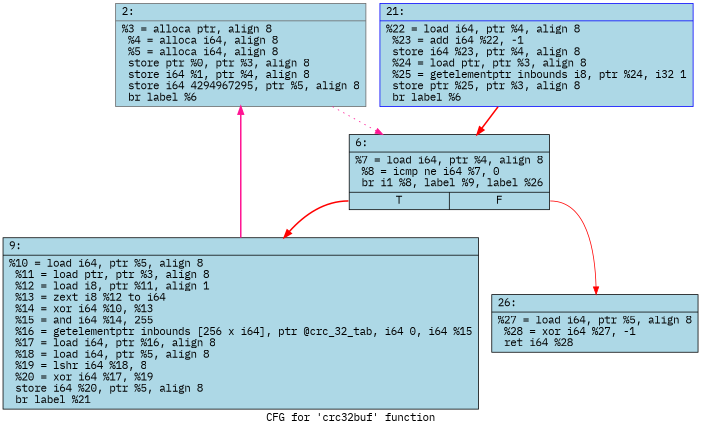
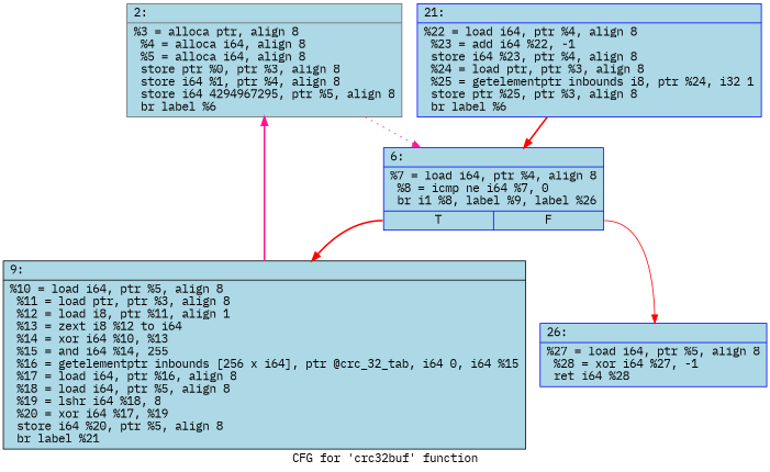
  digraph {
    fontname="IBM Plex Mono"
    label="CFG for 'crc32buf' function"
    node [color=blue fillcolor=lightblue fontname="IBM Plex Mono" shape=record style=filled]
    edge [color=red fontname="IBM Plex Mono" style=bold]
    n1 [color=gray40 label="{2:\l|  %3 = alloca ptr, align 8\l  %4 = alloca i64, align 8\l  %5 = alloca i64, align 8\l  store ptr %0, ptr %3, align 8\l  store i64 %1, ptr %4, align 8\l  store i64 4294967295, ptr %5, align 8\l  br label %6\l}"]
-   n2 [color=black label="{6:\l|  %7 = load i64, ptr %4, align 8\l  %8 = icmp ne i64 %7, 0\l  br i1 %8, label %9, label %26\l|{<s0>T|<s1>F}}"]
+   n2 [label="{6:\l|  %7 = load i64, ptr %4, align 8\l  %8 = icmp ne i64 %7, 0\l  br i1 %8, label %9, label %26\l|{<s0>T|<s1>F}}"]
    n3 [color=black label="{9:\l|  %10 = load i64, ptr %5, align 8\l  %11 = load ptr, ptr %3, align 8\l  %12 = load i8, ptr %11, align 1\l  %13 = zext i8 %12 to i64\l  %14 = xor i64 %10, %13\l  %15 = and i64 %14, 255\l  %16 = getelementptr inbounds [256 x i64], ptr @crc_32_tab, i64 0, i64 %15\l  %17 = load i64, ptr %16, align 8\l  %18 = load i64, ptr %5, align 8\l  %19 = lshr i64 %18, 8\l  %20 = xor i64 %17, %19\l  store i64 %20, ptr %5, align 8\l  br label %21\l}"]
-   n4 [color=black label="{26:\l|  %27 = load i64, ptr %5, align 8\l  %28 = xor i64 %27, -1\l  ret i64 %28\l}"]
+   n4 [label="{26:\l|  %27 = load i64, ptr %5, align 8\l  %28 = xor i64 %27, -1\l  ret i64 %28\l}"]
    n5 [label="{21:\l|  %22 = load i64, ptr %4, align 8\l  %23 = add i64 %22, -1\l  store i64 %23, ptr %4, align 8\l  %24 = load ptr, ptr %3, align 8\l  %25 = getelementptr inbounds i8, ptr %24, i32 1\l  store ptr %25, ptr %3, align 8\l  br label %6\l}"]
    n1 -> n2 [color=deeppink style=dotted]
    n2 -> n3 [tailport=s0]
    n2 -> n4 [style=solid tailport=s1]
    n3 -> n1 [color=deeppink]
    n5 -> n2
  }
